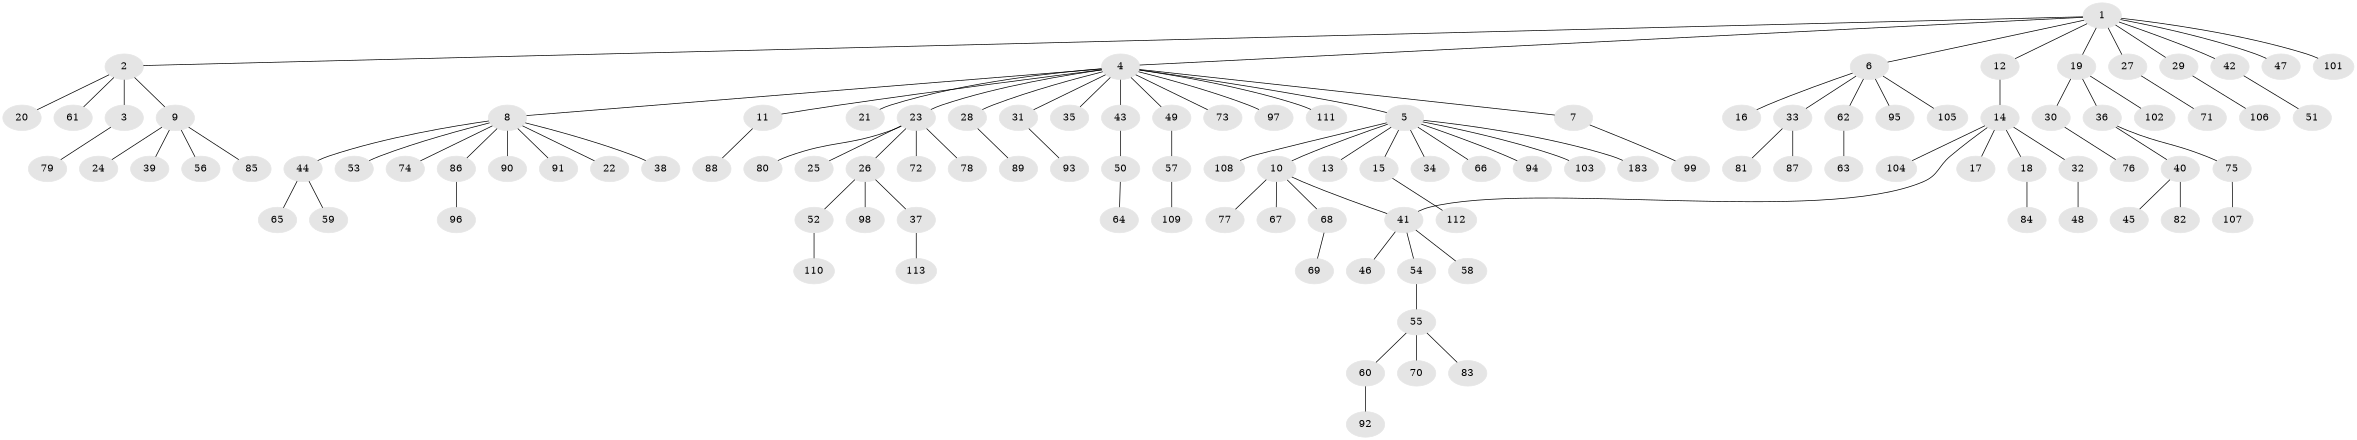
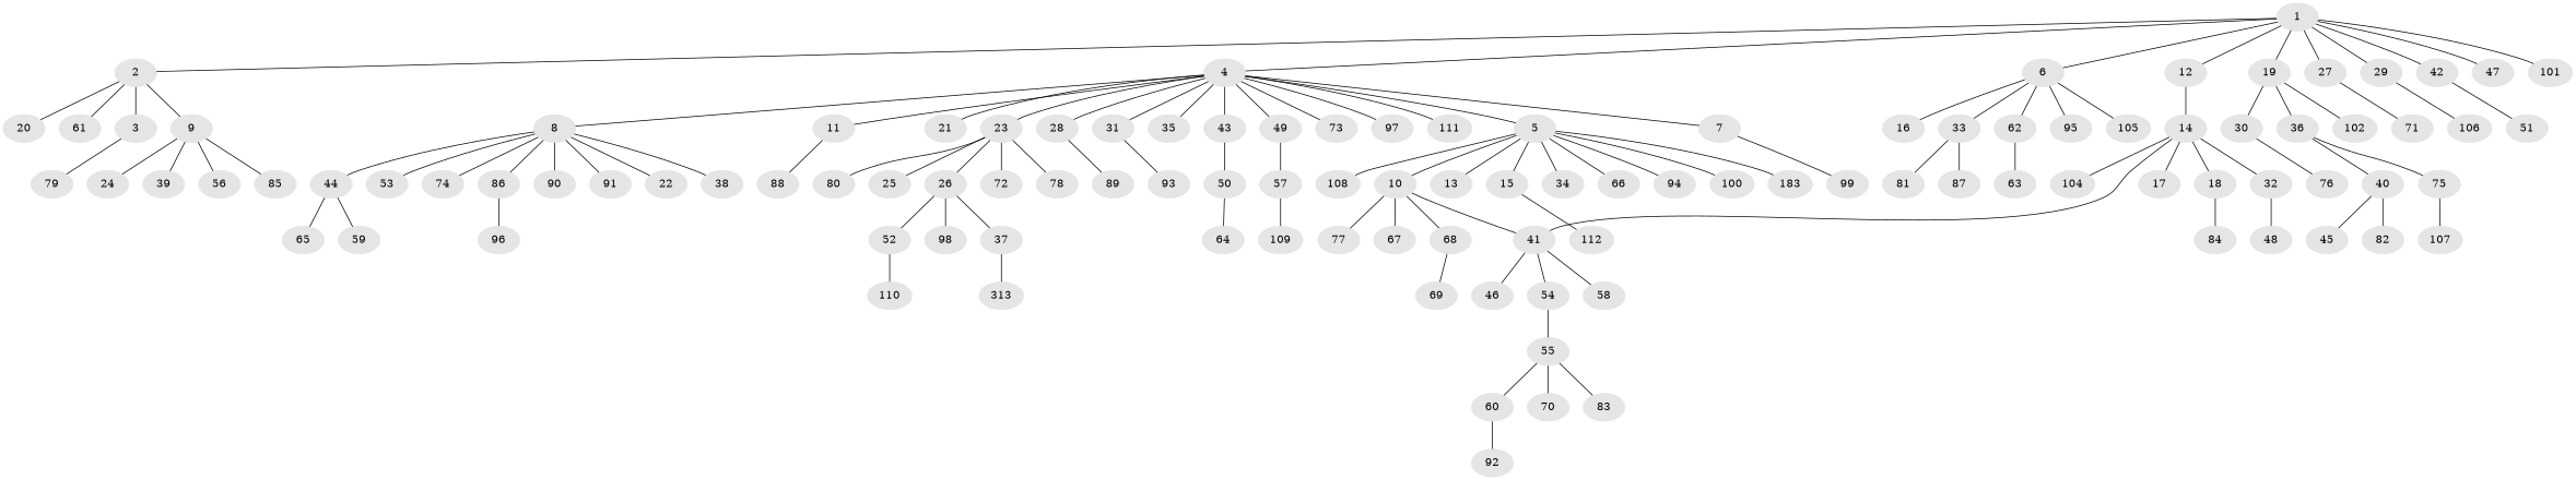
  graph {
    node [color=gray90 style=filled]
    1
    2
    4
    6
    12
    19
    27
    29
    42
    47
    101
    3
    9
    20
    61
    5
    7
    8
    11
    21
    23
    28
    31
    35
    43
    49
    73
    97
    111
    16
    33
    62
    95
    105
    14
    30
    36
    102
    71
    106
    51
    79
    24
    39
    56
    85
    10
    13
    15
    34
    66
    94
-   100 [label=103]
+   100
    n54 [label=183]
    108
    99
    22
    38
    44
    53
    74
    86
    90
    91
    88
    25
    26
    72
    78
    80
    89
    93
    50
    57
    41
    67
    68
    77
    112
    81
    87
    63
    59
    65
    96
    46
    54
    58
    69
    17
    18
    32
    104
    84
    48
    76
    40
    75
    37
    52
    98
-   113
+   113 [label=313]
    110
    45
    82
    107
    55
    64
    109
    60
    70
    83
    92
    1 -- 2
    1 -- 4
    1 -- 6
    1 -- 12
    1 -- 19
    1 -- 27
    1 -- 29
    1 -- 42
    1 -- 47
    1 -- 101
    2 -- 3
    2 -- 9
    2 -- 20
    2 -- 61
    4 -- 5
    4 -- 7
    4 -- 8
    4 -- 11
    4 -- 21
    4 -- 23
    4 -- 28
    4 -- 31
    4 -- 35
    4 -- 43
    4 -- 49
    4 -- 73
    4 -- 97
    4 -- 111
    6 -- 16
    6 -- 33
    6 -- 62
    6 -- 95
    6 -- 105
    12 -- 14
    19 -- 30
    19 -- 36
    19 -- 102
    27 -- 71
    29 -- 106
    42 -- 51
    3 -- 79
    9 -- 24
    9 -- 39
    9 -- 56
    9 -- 85
    5 -- 10
    5 -- 13
    5 -- 15
    5 -- 34
    5 -- 66
    5 -- 94
    5 -- 100
    5 -- n54
    5 -- 108
    7 -- 99
    8 -- 22
    8 -- 38
    8 -- 44
    8 -- 53
    8 -- 74
    8 -- 86
    8 -- 90
    8 -- 91
    11 -- 88
    23 -- 25
    23 -- 26
    23 -- 72
    23 -- 78
    23 -- 80
    28 -- 89
    31 -- 93
    43 -- 50
    49 -- 57
    33 -- 81
    33 -- 87
    62 -- 63
    14 -- 41
    14 -- 17
    14 -- 18
    14 -- 32
    14 -- 104
    30 -- 76
    36 -- 40
    36 -- 75
    10 -- 41
    10 -- 67
    10 -- 68
    10 -- 77
    15 -- 112
    44 -- 59
    44 -- 65
    86 -- 96
    26 -- 37
    26 -- 52
    26 -- 98
    50 -- 64
    57 -- 109
    41 -- 46
    41 -- 54
    41 -- 58
    68 -- 69
    54 -- 55
    18 -- 84
    32 -- 48
    40 -- 45
    40 -- 82
    75 -- 107
    37 -- 113
    52 -- 110
    55 -- 60
    55 -- 70
    55 -- 83
    60 -- 92
  }
